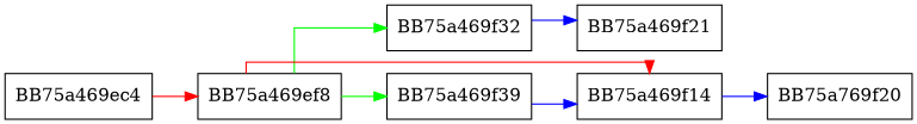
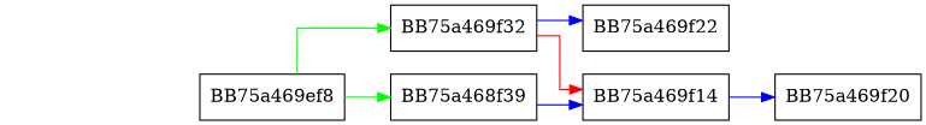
  digraph {
    rankdir=LR
    splines=ortho
    node [shape=box]
    edge [color=blue]
-   BB75a469ec4
    BB75a469ef8
    BB75a469f32
-   BB75a469f22 [label=BB75a469f21]
-   BB75a469f39
+   BB75a469f22
+   BB75a469f39 [label=BB75a468f39]
    BB75a469f14
-   BB75a469f20 [label=BB75a769f20]
-   BB75a469ec4 -> BB75a469ef8 [color=red]
+   BB75a469f20
    BB75a469ef8 -> BB75a469f32 [color=green]
    BB75a469ef8 -> BB75a469f39 [color=green]
-   BB75a469ef8 -> BB75a469f14 [color=red]
+   BB75a469f32 -> BB75a469f14 [color=red]
    BB75a469f32 -> BB75a469f22
    BB75a469f39 -> BB75a469f14
    BB75a469f14 -> BB75a469f20
  }
